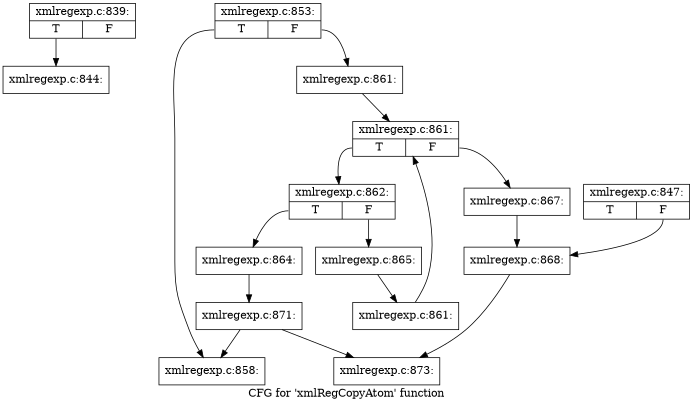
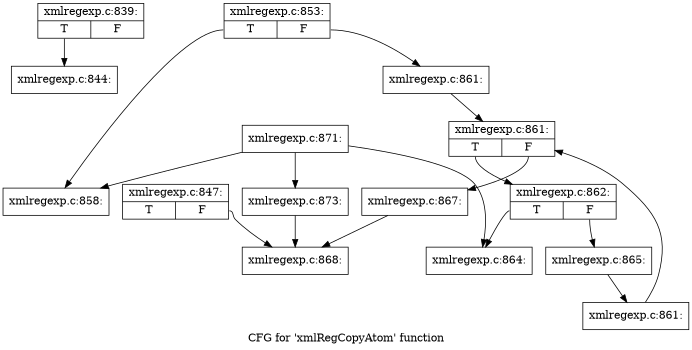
  digraph {
    label="CFG for 'xmlRegCopyAtom' function"
    node [shape=record]
    n1 [label="{xmlregexp.c:839:|{<s0>T|<s1>F}}"]
    n2 [label="{xmlregexp.c:844:}"]
    n3 [label="{xmlregexp.c:847:|{<s0>T|<s1>F}}"]
    n4 [label="{xmlregexp.c:868:}"]
    n5 [label="{xmlregexp.c:873:}"]
    n6 [label="{xmlregexp.c:853:|{<s0>T|<s1>F}}"]
    n7 [label="{xmlregexp.c:858:}"]
    n8 [label="{xmlregexp.c:861:}"]
    n9 [label="{xmlregexp.c:861:|{<s0>T|<s1>F}}"]
    n10 [label="{xmlregexp.c:871:}"]
    n11 [label="{xmlregexp.c:862:|{<s0>T|<s1>F}}"]
    n12 [label="{xmlregexp.c:867:}"]
    n13 [label="{xmlregexp.c:864:}"]
    n14 [label="{xmlregexp.c:865:}"]
    n15 [label="{xmlregexp.c:861:}"]
    n1 -> n2 [tailport=s0]
    n3 -> n4 [tailport=s1]
-   n4 -> n5
+   n5 -> n4
    n6 -> n7 [tailport=s0]
    n6 -> n8 [tailport=s1]
    n8 -> n9
    n9 -> n11 [tailport=s0]
    n9 -> n12 [tailport=s1]
    n10 -> n5
    n10 -> n7
    n11 -> n13 [tailport=s0]
    n11 -> n14 [tailport=s1]
    n12 -> n4
-   n13 -> n10
+   n10 -> n13
    n14 -> n15
    n15 -> n9
  }
